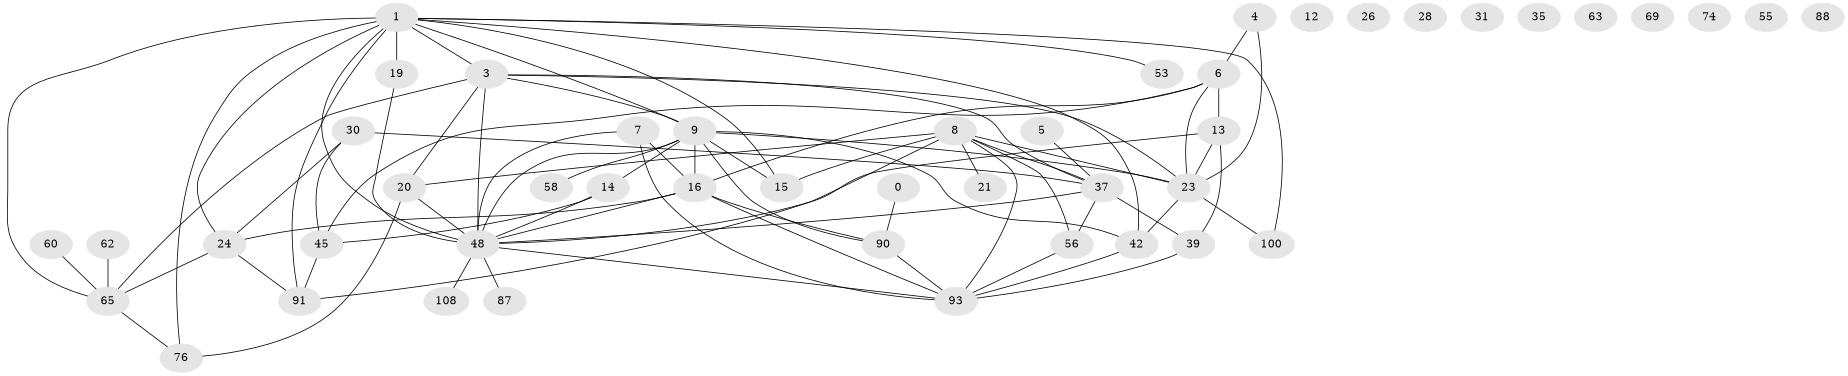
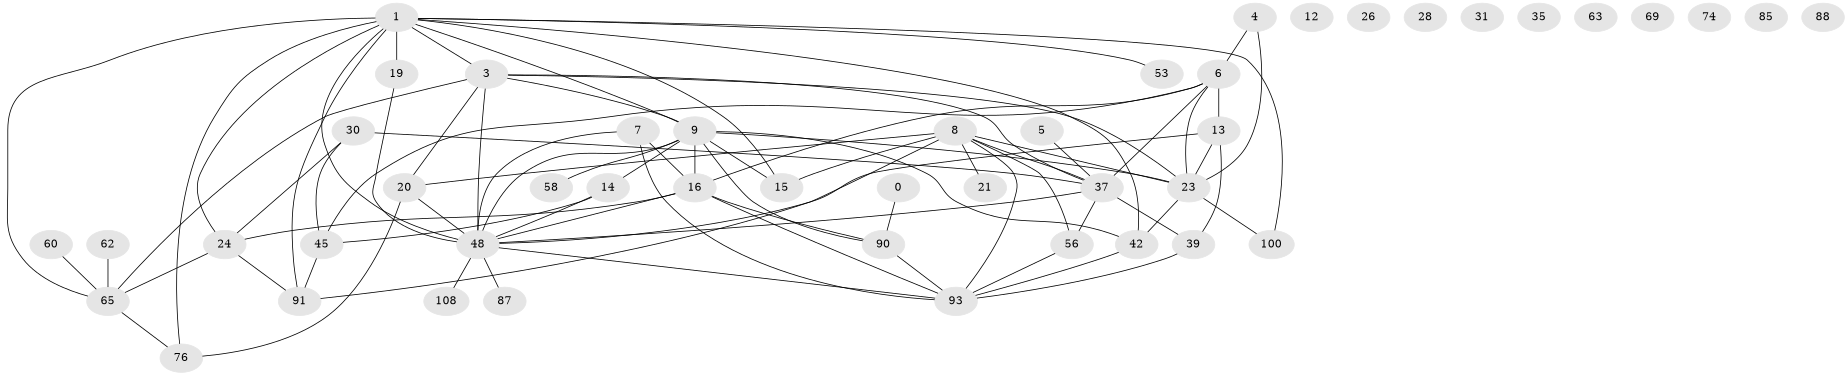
  graph {
    node [color=gray90 style=filled]
    1 [super="+27+17+11"]
    3 [super="+77+22+47"]
    9 [super="+61+82+10"]
    15 [super="+18"]
    19 [super="+66"]
    n6 [label=24 super="+70"]
    42 [super="+92+109"]
    48 [super="+107+57"]
    53
    65 [super="+111+67"]
    76 [super="+83"]
    91
    100
    20 [super="+49+29"]
    23 [super="+52+38+24"]
    37 [super="+44+75+95"]
    90 [super="+116+119"]
    16 [super="+36"]
    14 [super="+51"]
    58
    93 [super="+106"]
    87
    108
    n24 [label=0]
    39 [super="+68+73"]
    56
    6 [super="+102+50+112+103"]
    13 [super="+32"]
    45 [super="+80"]
    4
    5
    7 [super="+33"]
    8 [super="+79+43"]
    21
    12
    26 [super="+89"]
    28
    30 [super="+40"]
    31
    35
    60 [super="+98+81"]
    62
    63
    69
    74
-   85 [label=55]
+   85
    88
    1 -- 3 [weight=2]
    1 -- 9
    1 -- 15
    1 -- 19
    1 -- n6
    1 -- 42 [weight=2]
    1 -- 48 [weight=4]
    1 -- 53
    1 -- 65
    1 -- 76
    1 -- 91
    1 -- 100
    3 -- 9
    3 -- 48 [weight=2]
    3 -- 65
    3 -- 20
    3 -- 23
    3 -- 37
    9 -- 15
    9 -- 42
    9 -- 48 [weight=3]
    9 -- 23 [weight=2]
    9 -- 90
    9 -- 16 [weight=2]
    9 -- 14
    9 -- 58
    19 -- 48
    n6 -- 65
    n6 -- 91
    42 -- 93
    48 -- 93 [weight=2]
    48 -- 87
    48 -- 108
    65 -- 76
    20 -- 48 [weight=2]
    20 -- 76
    23 -- 42
    23 -- 100
    37 -- 48
    37 -- 39
    37 -- 56
    90 -- 93
    16 -- n6
    16 -- 48
    16 -- 90
    16 -- 93
    14 -- 48
    14 -- 45
    n24 -- 90
    39 -- 93
    56 -- 93
    6 -- 23
+   6 -- 37
    6 -- 16
    6 -- 13
    6 -- 45
    13 -- 48
    13 -- 23
    13 -- 39
    45 -- 91
    4 -- 23
    4 -- 6
    5 -- 37
    7 -- 48
    7 -- 16
    7 -- 93
    8 -- 15
    8 -- 91
    8 -- 20
    8 -- 23
    8 -- 37
    8 -- 93 [weight=2]
    8 -- 56
    8 -- 21
    30 -- n6
    30 -- 37
    30 -- 45
    60 -- 65 [weight=2]
    62 -- 65
  }
